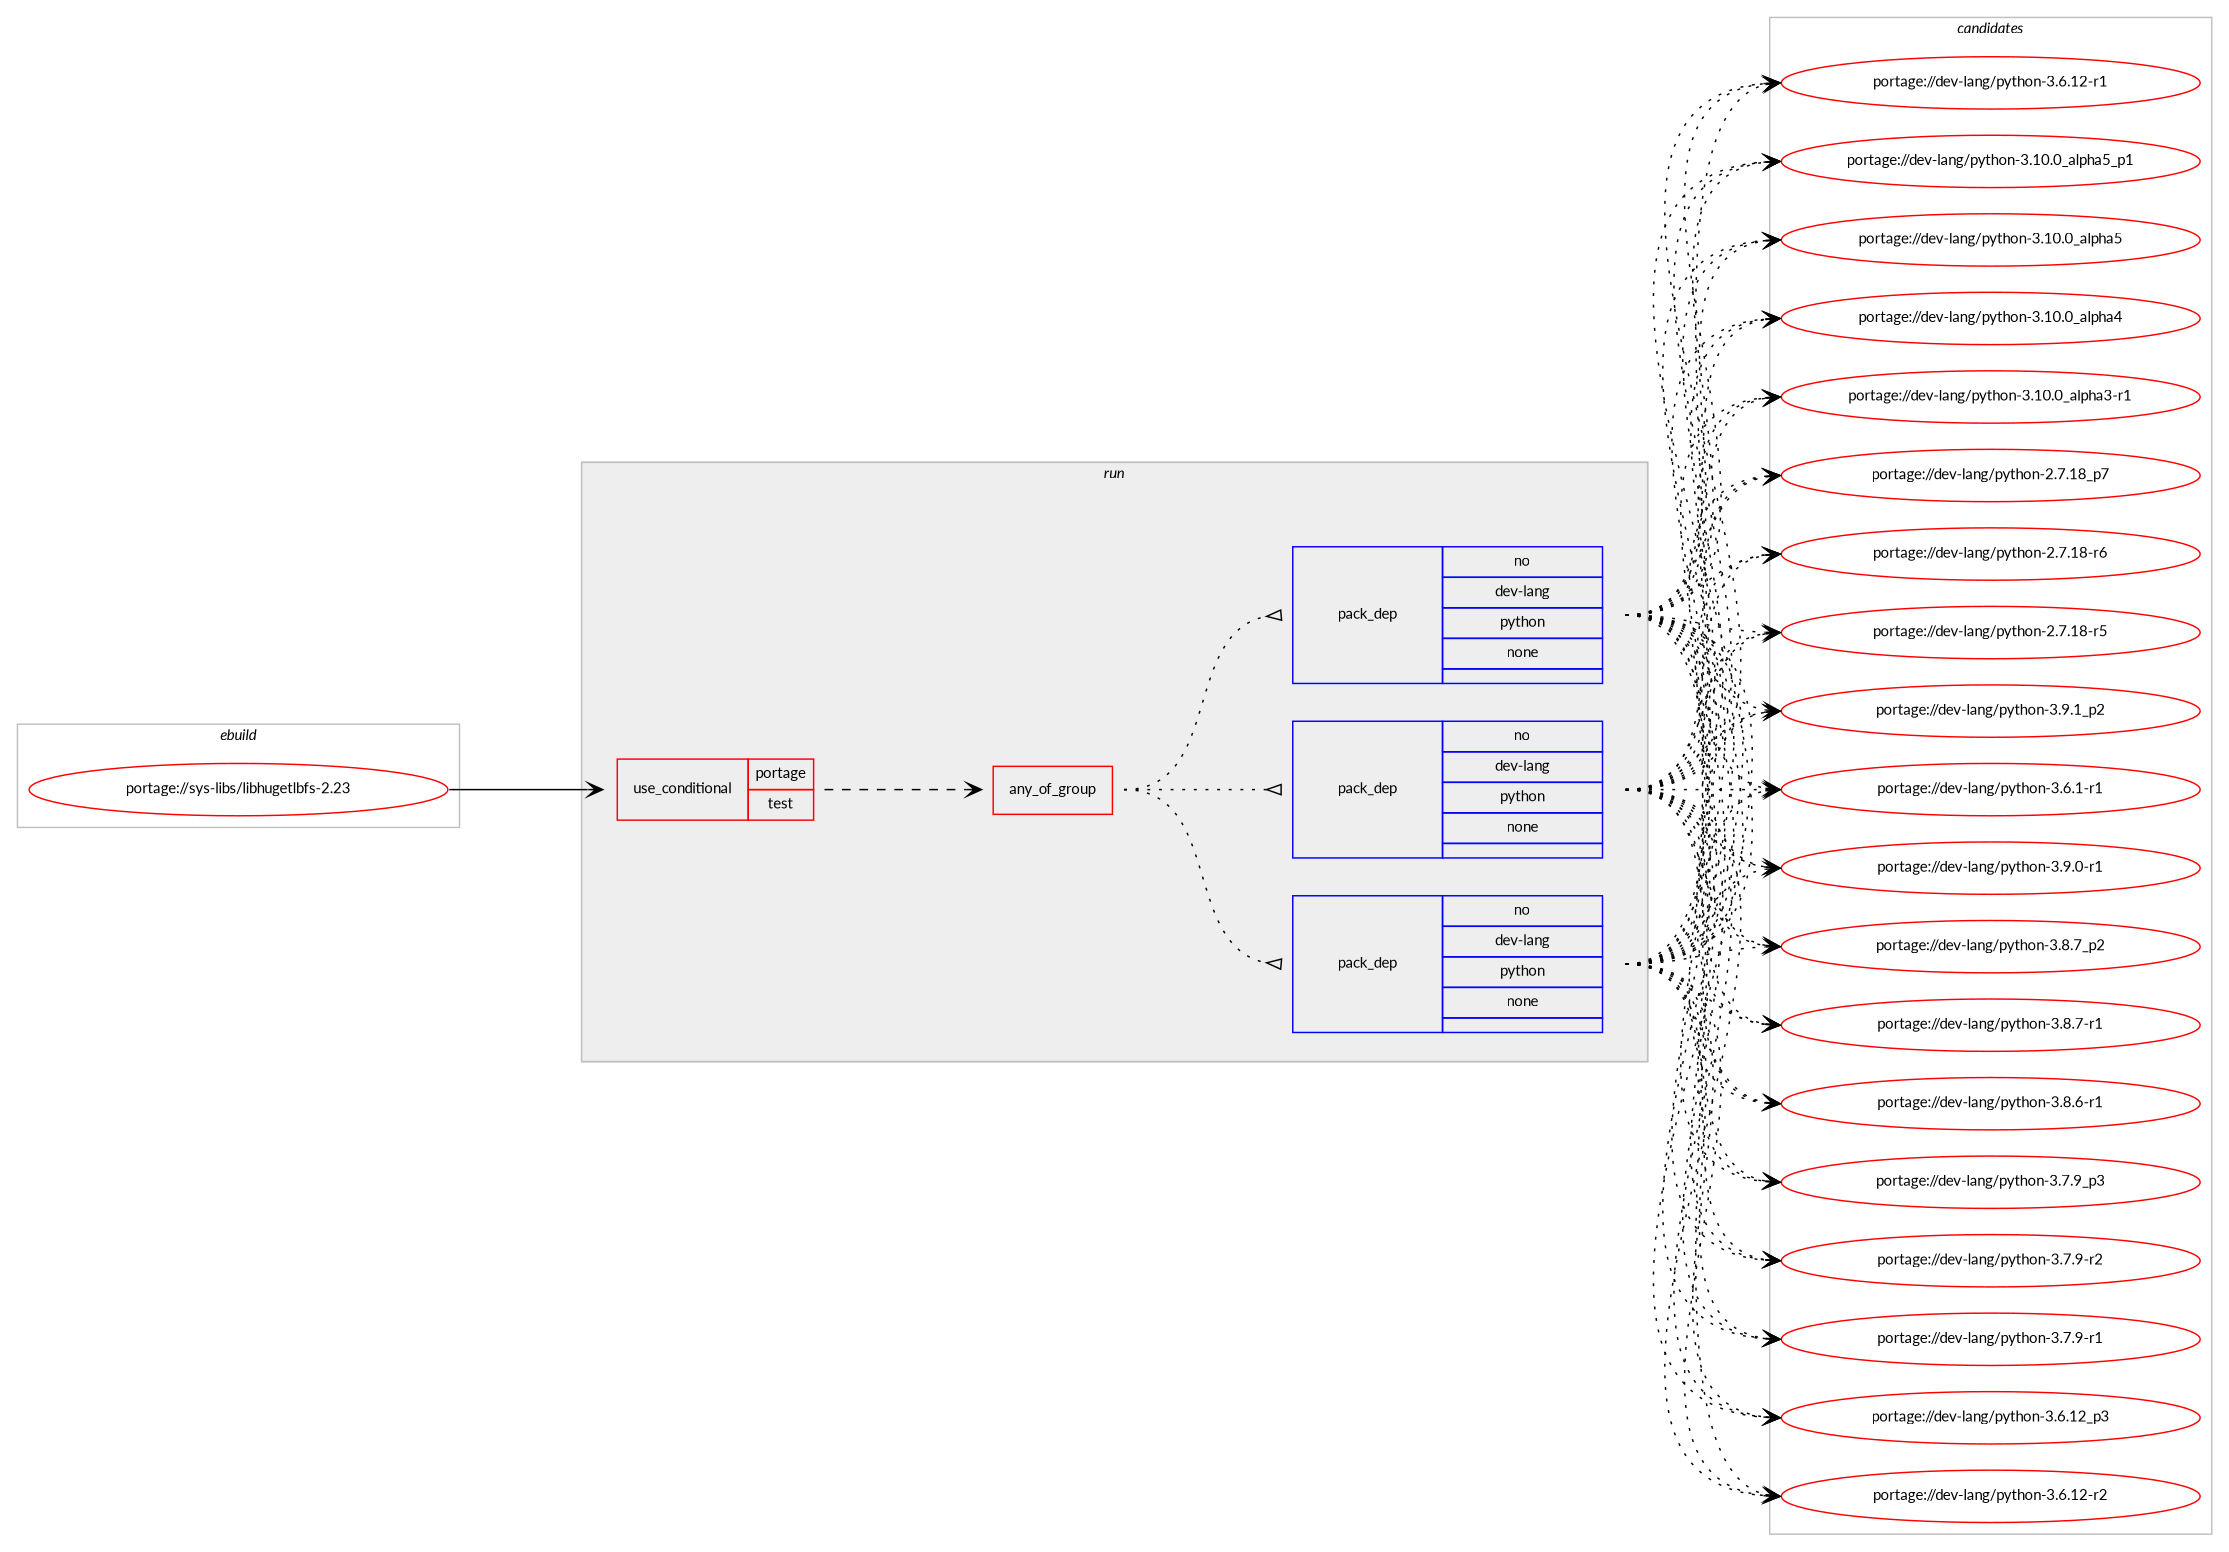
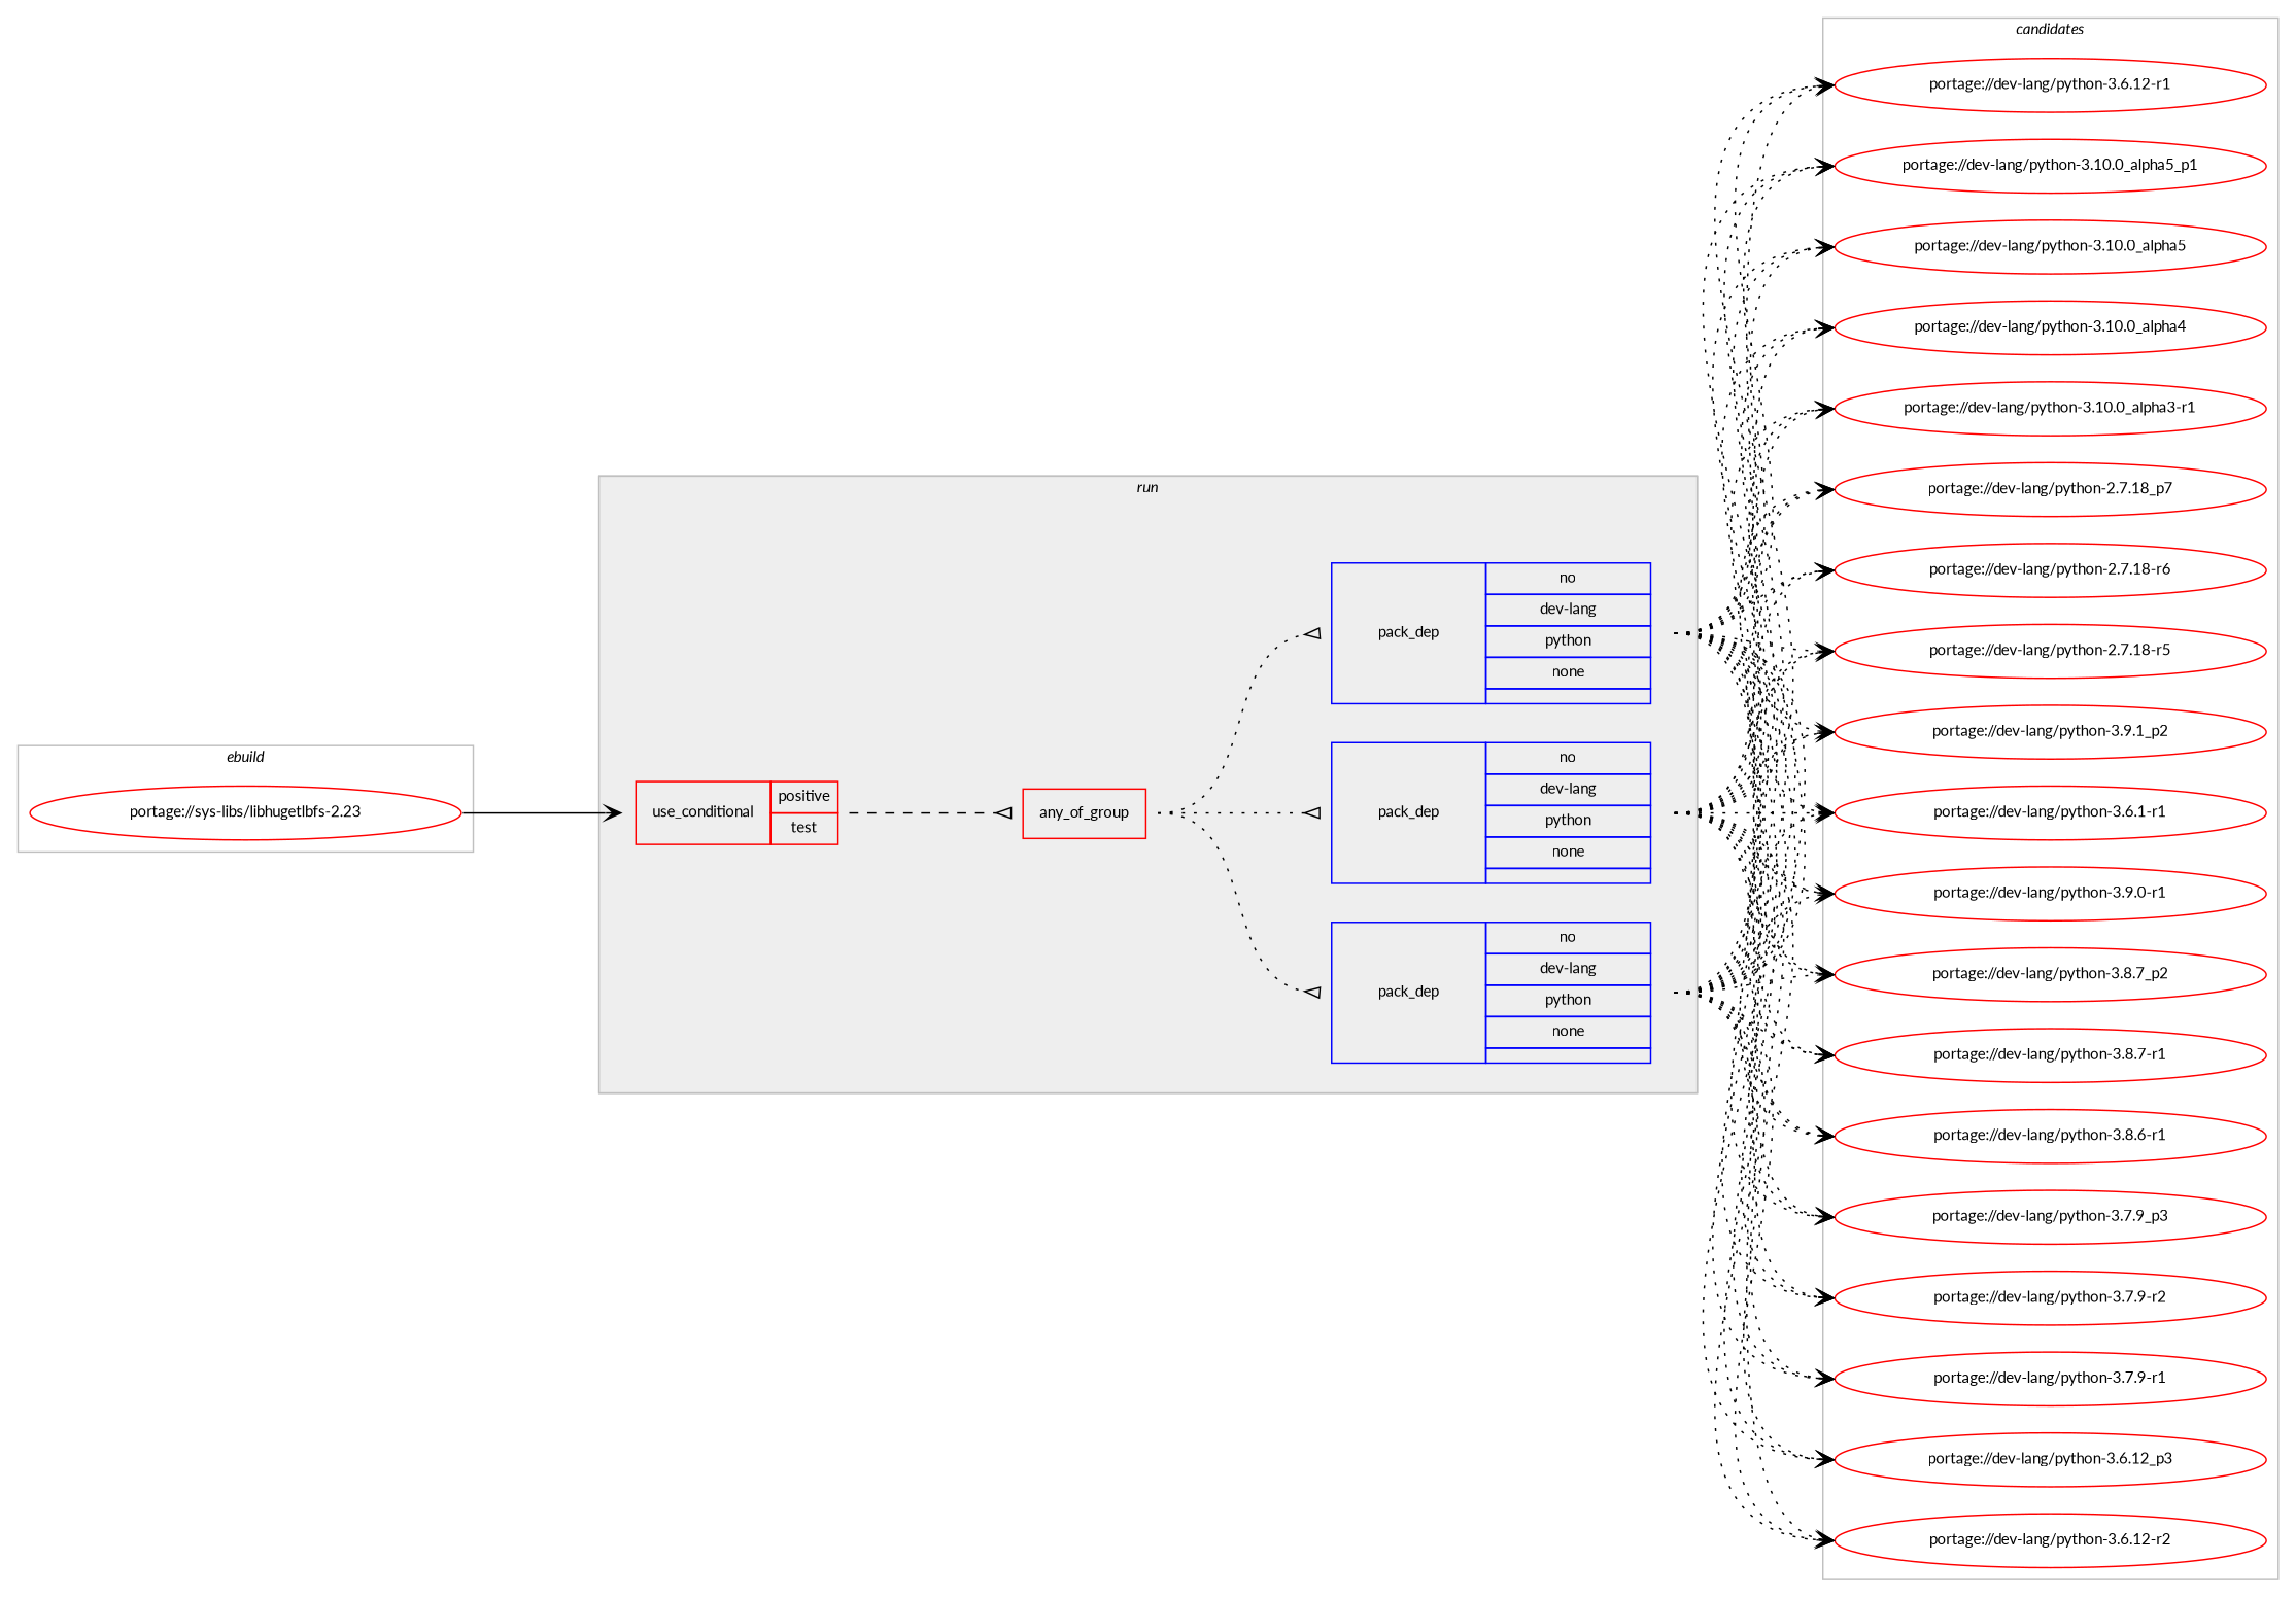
  digraph {
    compound=true
    concentrate=true
    fontname=Lato
    fontsize=10
    newrank=true
    rankdir=LR
    ranksep=1.5
    node [color=red fontname=Lato fontsize=10]
    edge [arrowhead=vee fontname=Lato headport=w style=dotted tailport=e weight=100]
    n1 [label="portage://sys-libs/libhugetlbfs-2.23" width=4]
    n2 [color=blue label=<<TABLE BORDER="0" CELLBORDER="1" CELLSPACING="0" CELLPADDING="4" WIDTH="220"><TR><TD ROWSPAN="6" CELLPADDING="30">pack_dep</TD></TR><TR><TD WIDTH="110">no</TD></TR><TR><TD>dev-lang</TD></TR><TR><TD>python</TD></TR><TR><TD>none</TD></TR><TR><TD></TD></TR></TABLE>> shape=none]
    n3 [color=blue label=<<TABLE BORDER="0" CELLBORDER="1" CELLSPACING="0" CELLPADDING="4" WIDTH="220"><TR><TD ROWSPAN="6" CELLPADDING="30">pack_dep</TD></TR><TR><TD WIDTH="110">no</TD></TR><TR><TD>dev-lang</TD></TR><TR><TD>python</TD></TR><TR><TD>none</TD></TR><TR><TD></TD></TR></TABLE>> shape=none]
    n4 [color=blue label=<<TABLE BORDER="0" CELLBORDER="1" CELLSPACING="0" CELLPADDING="4" WIDTH="220"><TR><TD ROWSPAN="6" CELLPADDING="30">pack_dep</TD></TR><TR><TD WIDTH="110">no</TD></TR><TR><TD>dev-lang</TD></TR><TR><TD>python</TD></TR><TR><TD>none</TD></TR><TR><TD></TD></TR></TABLE>> shape=none]
    n5 [label=<<TABLE BORDER="0" CELLBORDER="1" CELLSPACING="0" CELLPADDING="4"><TR><TD CELLPADDING="10">any_of_group</TD></TR></TABLE>> shape=none]
-   n6 [label=<<TABLE BORDER="0" CELLBORDER="1" CELLSPACING="0" CELLPADDING="4"><TR><TD ROWSPAN="3" CELLPADDING="10">use_conditional</TD></TR><TR><TD>portage</TD></TR><TR><TD>test</TD></TR></TABLE>> shape=none]
+   n6 [label=<<TABLE BORDER="0" CELLBORDER="1" CELLSPACING="0" CELLPADDING="4"><TR><TD ROWSPAN="3" CELLPADDING="10">use_conditional</TD></TR><TR><TD>positive</TD></TR><TR><TD>test</TD></TR></TABLE>> shape=none]
    n7 [label="portage://dev-lang/python-3.9.1_p2" width=4]
    n8 [label="portage://dev-lang/python-3.6.1-r1" width=4]
    n9 [label="portage://dev-lang/python-3.9.0-r1" width=4]
    n10 [label="portage://dev-lang/python-3.8.7_p2" width=4]
    n11 [label="portage://dev-lang/python-3.8.7-r1" width=4]
    n12 [label="portage://dev-lang/python-3.8.6-r1" width=4]
    n13 [label="portage://dev-lang/python-3.7.9_p3" width=4]
    n14 [label="portage://dev-lang/python-3.7.9-r2" width=4]
    n15 [label="portage://dev-lang/python-3.7.9-r1" width=4]
    n16 [label="portage://dev-lang/python-3.6.12_p3" width=4]
    n17 [label="portage://dev-lang/python-3.6.12-r2" width=4]
    n18 [label="portage://dev-lang/python-3.6.12-r1" width=4]
    n19 [label="portage://dev-lang/python-3.10.0_alpha5_p1" width=4]
    n20 [label="portage://dev-lang/python-3.10.0_alpha5" width=4]
    n21 [label="portage://dev-lang/python-3.10.0_alpha4" width=4]
    n22 [label="portage://dev-lang/python-3.10.0_alpha3-r1" width=4]
    n23 [label="portage://dev-lang/python-2.7.18_p7" width=4]
    n24 [label="portage://dev-lang/python-2.7.18-r6" width=4]
    n25 [label="portage://dev-lang/python-2.7.18-r5" width=4]
    subgraph cluster_1 {
      color=gray
      label=<<i>ebuild</i>>
      rank=same
      n1
    }
    subgraph cluster_2 {
      color=gray
      label=<<i>dependencies</i>>
      subgraph cluster_3 {
        color=gray
        fillcolor="#eeeeee"
        label=<<i>compile</i>>
        style=filled
        subgraph sub_4 {
          color=gray
          fillcolor="#eeeeee"
          label=<<i>compile</i>>
          style=filled
          n6
          subgraph sub_5 {
            color=gray
            fillcolor="#eeeeee"
            label=<<i>compile</i>>
            style=filled
            n5
            subgraph sub_6 {
              color=gray
              fillcolor="#eeeeee"
              label=<<i>compile</i>>
              style=filled
              n2
            }
            subgraph sub_7 {
              color=gray
              fillcolor="#eeeeee"
              label=<<i>compile</i>>
              style=filled
              n3
            }
            subgraph sub_8 {
              color=gray
              fillcolor="#eeeeee"
              label=<<i>compile</i>>
              style=filled
              n4
            }
          }
        }
      }
      subgraph cluster_9 {
        color=gray
        fillcolor="#eeeeee"
        label=<<i>compile and run</i>>
        style=filled
      }
      subgraph cluster_10 {
        color=gray
        fillcolor="#eeeeee"
        label=<<i>run</i>>
        style=filled
      }
    }
    subgraph cluster_11 {
      color=gray
      label=<<i>candidates</i>>
      rank=same
      subgraph sub_12 {
        color=black
        label=<<i>candidates</i>>
        nodesep=1
        rank=same
        n7
        n8
        n9
        n10
        n11
        n12
        n13
        n14
        n15
        n16
        n17
        n18
        n19
        n20
        n21
        n22
        n23
        n24
        n25
      }
      subgraph sub_13 {
        color=black
        label=<<i>candidates</i>>
        nodesep=1
        rank=same
        n7
        n8
        n9
        n10
        n11
        n12
        n13
        n14
        n15
        n16
        n17
        n18
        n19
        n20
        n21
        n22
        n23
        n24
        n25
      }
      subgraph sub_14 {
        color=black
        label=<<i>candidates</i>>
        nodesep=1
        rank=same
        n7
        n8
        n9
        n10
        n11
        n12
        n13
        n14
        n15
        n16
        n17
        n18
        n19
        n20
        n21
        n22
        n23
        n24
        n25
      }
    }
    n1 -> n6 [style=solid weight=20]
    n2 -> n7
    n2 -> n8
    n2 -> n9
    n2 -> n10
    n2 -> n11
    n2 -> n12
    n2 -> n13
    n2 -> n14
    n2 -> n15
    n2 -> n16
    n2 -> n17
    n2 -> n18
    n2 -> n19
    n2 -> n20
    n2 -> n21
    n2 -> n22
    n2 -> n23
    n2 -> n24
    n2 -> n25
    n3 -> n7
    n3 -> n8
    n3 -> n9
    n3 -> n10
    n3 -> n11
    n3 -> n12
    n3 -> n13
    n3 -> n14
    n3 -> n15
    n3 -> n16
    n3 -> n17
    n3 -> n18
    n3 -> n19
    n3 -> n20
    n3 -> n21
    n3 -> n22
    n3 -> n23
    n3 -> n24
    n3 -> n25
    n4 -> n7
    n4 -> n8
    n4 -> n9
    n4 -> n10
    n4 -> n11
    n4 -> n12
    n4 -> n13
    n4 -> n14
    n4 -> n15
    n4 -> n16
    n4 -> n17
    n4 -> n18
    n4 -> n19
    n4 -> n20
    n4 -> n21
    n4 -> n22
    n4 -> n23
    n4 -> n24
    n4 -> n25
    n5 -> n2 [arrowhead=oinv weight=20]
    n5 -> n3 [arrowhead=oinv weight=20]
    n5 -> n4 [arrowhead=oinv weight=20]
-   n6 -> n5 [style=dashed weight=20]
+   n6 -> n5 [arrowhead=oinv style=dashed weight=20]
  }
